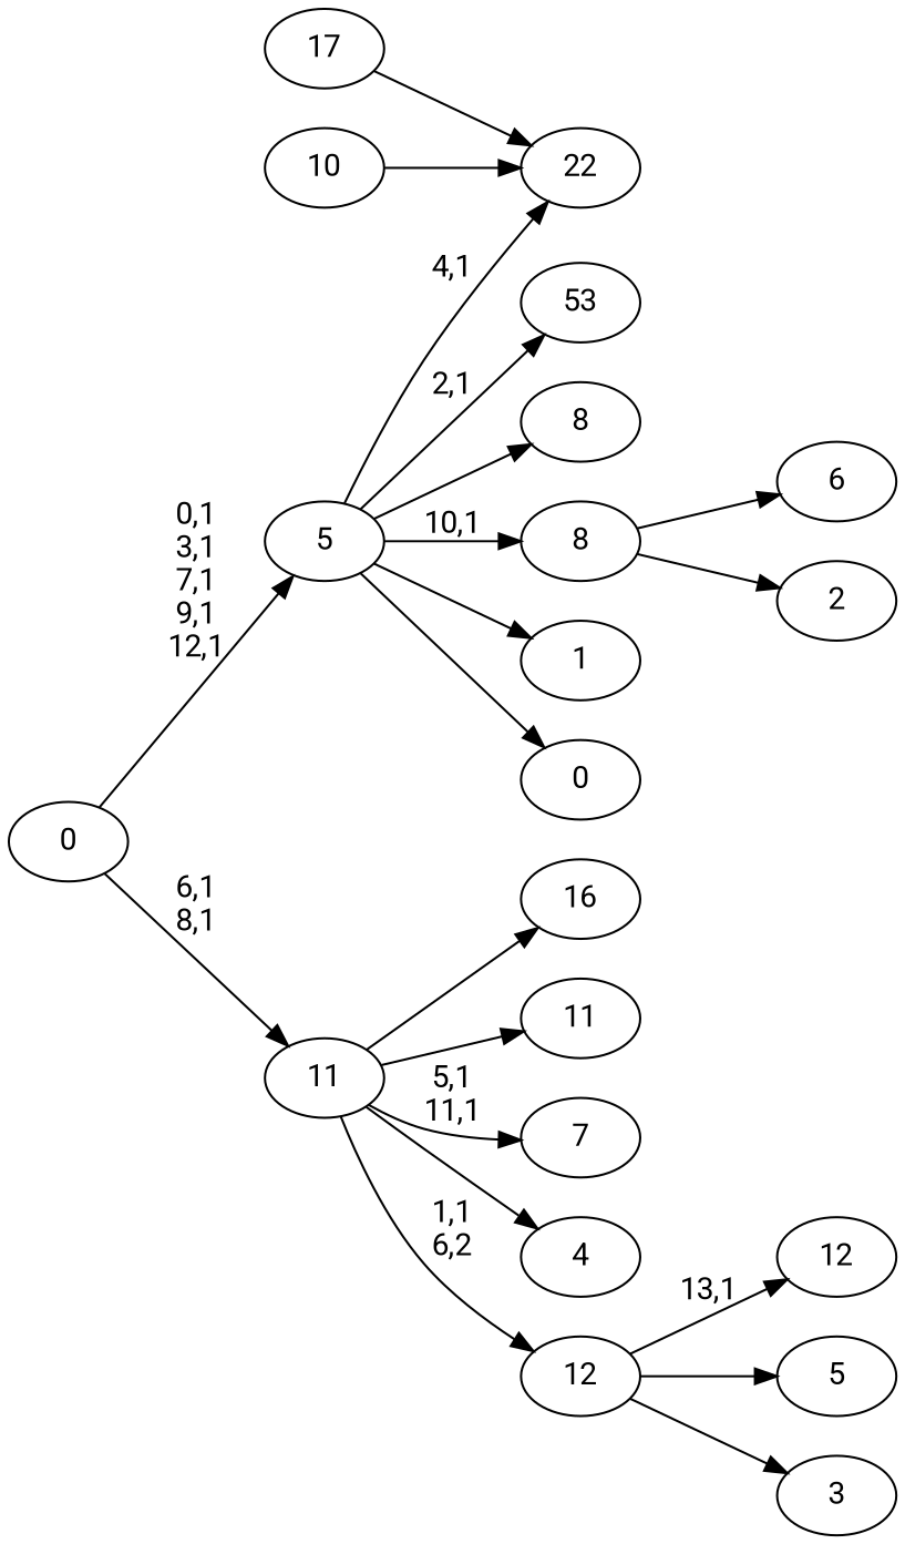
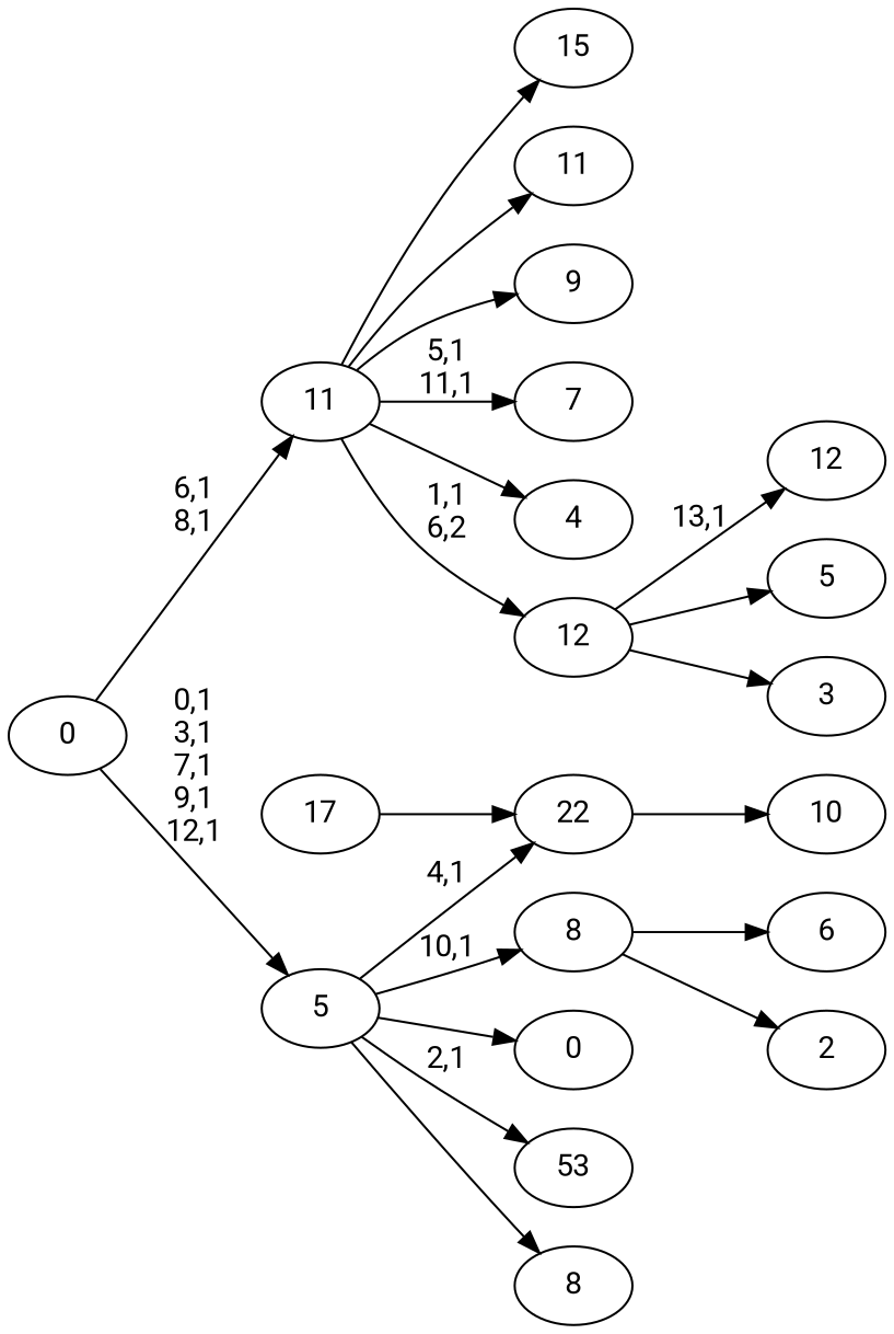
  digraph {
    fontname=Roboto
    rankdir=LR
    node [fontname=Roboto]
    edge [fontname=Roboto]
    n1 [label=17]
    22
-   n3 [label=16]
+   n3 [label=15]
    n4 [label=53]
    n5 [label=12]
    n6 [label=11]
    n7 [label=10]
+   n8 [label=9]
    n9 [label=8]
    n10 [label=7]
    n11 [label=6]
    n12 [label=5]
    n13 [label=4]
    n14 [label=3]
    12
    11
    n17 [label=2]
    8
-   n19 [label=1]
    n20 [label=0]
    5
    0
    n1 -> 22
-   n7 -> 22
+   22 -> n7
    12 -> n5 [label="13,1"]
    12 -> n12
    12 -> n14
    11 -> n3
    11 -> n6
+   11 -> n8
    11 -> n10 [label="5,1\n11,1"]
    11 -> n13
    11 -> 12 [label="1,1\n6,2"]
    8 -> n11
    8 -> n17
    5 -> 22 [label="4,1"]
    5 -> n4 [label="2,1"]
    5 -> n9
    5 -> 8 [label="10,1"]
-   5 -> n19
    5 -> n20
    0 -> 11 [label="6,1\n8,1"]
    0 -> 5 [label="0,1\n3,1\n7,1\n9,1\n12,1"]
  }
